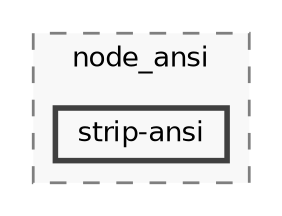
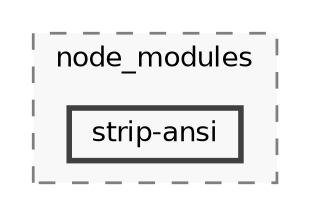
  digraph {
    compound=true
    n1 [color=grey25 fillcolor="#f8f8f8" fontname=Helvetica fontsize=10 height=0.2 label="strip-ansi" shape=box style="filled,bold" width=0.4]
    subgraph cluster_1 {
      bgcolor="#f8f8f8"
      fontname=Helvetica
      fontsize=10
-     label=node_ansi
+     label=node_modules
      pencolor=grey50
      style="filled,dashed"
      n1
    }
  }
